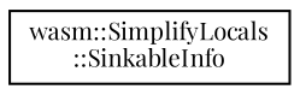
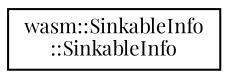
  digraph {
    rankdir=LR
    fontname="Playfair Display"
-   n1 [color=black fillcolor=white fontname="Playfair Display" fontsize=10 height=0.2 label="wasm::SimplifyLocals\l::SinkableInfo" shape=record style=filled width=0.4]
+   n1 [color=black fillcolor=white fontname="Playfair Display" fontsize=10 height=0.2 label="wasm::SinkableInfo\l::SinkableInfo" shape=record style=filled width=0.4]
  }
